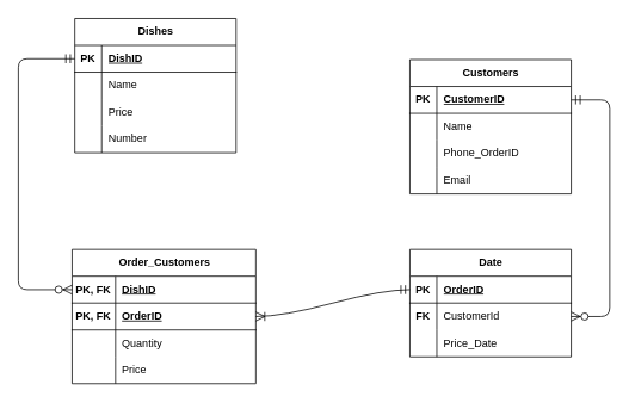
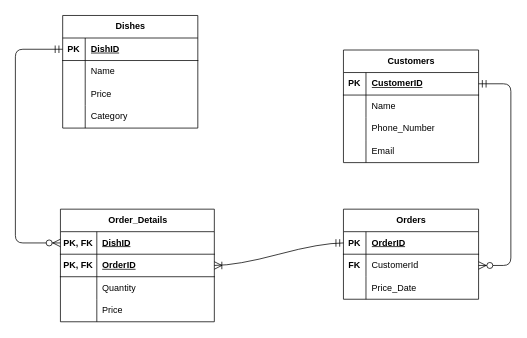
  <mxCell id="0" />
  <mxCell id="1" parent="0" />
  <mxCell id="2" value="Dishes" style="shape=table;startSize=30;container=1;collapsible=1;childLayout=tableLayout;fixedRows=1;rowLines=0;fontStyle=1;align=center;resizeLast=1;html=1;" vertex="1" parent="1"><mxGeometry x="83" y="20" width="180" height="150" as="geometry" /></mxCell>
  <mxCell id="3" value="" style="shape=tableRow;horizontal=0;startSize=0;swimlaneHead=0;swimlaneBody=0;fillColor=none;collapsible=0;dropTarget=0;points=[[0,0.5],[1,0.5]];portConstraint=eastwest;top=0;left=0;right=0;bottom=1;" vertex="1" parent="2"><mxGeometry y="30" width="180" height="30" as="geometry" /></mxCell>
  <mxCell id="4" value="PK" style="shape=partialRectangle;connectable=0;fillColor=none;top=0;left=0;bottom=0;right=0;fontStyle=1;overflow=hidden;whiteSpace=wrap;html=1;" vertex="1" parent="3"><mxGeometry width="30" height="30" as="geometry"><mxRectangle width="30" height="30" as="alternateBounds" /></mxGeometry></mxCell>
  <mxCell id="5" value="DishID" style="shape=partialRectangle;connectable=0;fillColor=none;top=0;left=0;bottom=0;right=0;align=left;spacingLeft=6;fontStyle=5;overflow=hidden;whiteSpace=wrap;html=1;" vertex="1" parent="3"><mxGeometry x="30" width="150" height="30" as="geometry"><mxRectangle width="150" height="30" as="alternateBounds" /></mxGeometry></mxCell>
  <mxCell id="6" value="" style="shape=tableRow;horizontal=0;startSize=0;swimlaneHead=0;swimlaneBody=0;fillColor=none;collapsible=0;dropTarget=0;points=[[0,0.5],[1,0.5]];portConstraint=eastwest;top=0;left=0;right=0;bottom=0;" vertex="1" parent="2"><mxGeometry y="60" width="180" height="30" as="geometry" /></mxCell>
  <mxCell id="7" value="" style="shape=partialRectangle;connectable=0;fillColor=none;top=0;left=0;bottom=0;right=0;editable=1;overflow=hidden;whiteSpace=wrap;html=1;" vertex="1" parent="6"><mxGeometry width="30" height="30" as="geometry"><mxRectangle width="30" height="30" as="alternateBounds" /></mxGeometry></mxCell>
  <mxCell id="8" value="Name" style="shape=partialRectangle;connectable=0;fillColor=none;top=0;left=0;bottom=0;right=0;align=left;spacingLeft=6;overflow=hidden;whiteSpace=wrap;html=1;" vertex="1" parent="6"><mxGeometry x="30" width="150" height="30" as="geometry"><mxRectangle width="150" height="30" as="alternateBounds" /></mxGeometry></mxCell>
  <mxCell id="9" value="" style="shape=tableRow;horizontal=0;startSize=0;swimlaneHead=0;swimlaneBody=0;fillColor=none;collapsible=0;dropTarget=0;points=[[0,0.5],[1,0.5]];portConstraint=eastwest;top=0;left=0;right=0;bottom=0;" vertex="1" parent="2"><mxGeometry y="90" width="180" height="30" as="geometry" /></mxCell>
  <mxCell id="10" value="" style="shape=partialRectangle;connectable=0;fillColor=none;top=0;left=0;bottom=0;right=0;editable=1;overflow=hidden;whiteSpace=wrap;html=1;" vertex="1" parent="9"><mxGeometry width="30" height="30" as="geometry"><mxRectangle width="30" height="30" as="alternateBounds" /></mxGeometry></mxCell>
  <mxCell id="11" value="Price" style="shape=partialRectangle;connectable=0;fillColor=none;top=0;left=0;bottom=0;right=0;align=left;spacingLeft=6;overflow=hidden;whiteSpace=wrap;html=1;" vertex="1" parent="9"><mxGeometry x="30" width="150" height="30" as="geometry"><mxRectangle width="150" height="30" as="alternateBounds" /></mxGeometry></mxCell>
  <mxCell id="12" value="" style="shape=tableRow;horizontal=0;startSize=0;swimlaneHead=0;swimlaneBody=0;fillColor=none;collapsible=0;dropTarget=0;points=[[0,0.5],[1,0.5]];portConstraint=eastwest;top=0;left=0;right=0;bottom=0;" vertex="1" parent="2"><mxGeometry y="120" width="180" height="30" as="geometry" /></mxCell>
  <mxCell id="13" value="" style="shape=partialRectangle;connectable=0;fillColor=none;top=0;left=0;bottom=0;right=0;editable=1;overflow=hidden;whiteSpace=wrap;html=1;" vertex="1" parent="12"><mxGeometry width="30" height="30" as="geometry"><mxRectangle width="30" height="30" as="alternateBounds" /></mxGeometry></mxCell>
- <mxCell id="14" value="Number" style="shape=partialRectangle;connectable=0;fillColor=none;top=0;left=0;bottom=0;right=0;align=left;spacingLeft=6;overflow=hidden;whiteSpace=wrap;html=1;" vertex="1" parent="12"><mxGeometry x="30" width="150" height="30" as="geometry"><mxRectangle width="150" height="30" as="alternateBounds" /></mxGeometry></mxCell>
+ <mxCell id="14" value="Category" style="shape=partialRectangle;connectable=0;fillColor=none;top=0;left=0;bottom=0;right=0;align=left;spacingLeft=6;overflow=hidden;whiteSpace=wrap;html=1;" vertex="1" parent="12"><mxGeometry x="30" width="150" height="30" as="geometry"><mxRectangle width="150" height="30" as="alternateBounds" /></mxGeometry></mxCell>
  <mxCell id="15" value="Customers" style="shape=table;startSize=30;container=1;collapsible=1;childLayout=tableLayout;fixedRows=1;rowLines=0;fontStyle=1;align=center;resizeLast=1;html=1;" vertex="1" parent="1"><mxGeometry x="457" y="66" width="180" height="150" as="geometry" /></mxCell>
  <mxCell id="16" value="" style="shape=tableRow;horizontal=0;startSize=0;swimlaneHead=0;swimlaneBody=0;fillColor=none;collapsible=0;dropTarget=0;points=[[0,0.5],[1,0.5]];portConstraint=eastwest;top=0;left=0;right=0;bottom=1;" vertex="1" parent="15"><mxGeometry y="30" width="180" height="30" as="geometry" /></mxCell>
  <mxCell id="17" value="PK" style="shape=partialRectangle;connectable=0;fillColor=none;top=0;left=0;bottom=0;right=0;fontStyle=1;overflow=hidden;whiteSpace=wrap;html=1;" vertex="1" parent="16"><mxGeometry width="30" height="30" as="geometry"><mxRectangle width="30" height="30" as="alternateBounds" /></mxGeometry></mxCell>
  <mxCell id="18" value="CustomerID" style="shape=partialRectangle;connectable=0;fillColor=none;top=0;left=0;bottom=0;right=0;align=left;spacingLeft=6;fontStyle=5;overflow=hidden;whiteSpace=wrap;html=1;" vertex="1" parent="16"><mxGeometry x="30" width="150" height="30" as="geometry"><mxRectangle width="150" height="30" as="alternateBounds" /></mxGeometry></mxCell>
  <mxCell id="19" value="" style="shape=tableRow;horizontal=0;startSize=0;swimlaneHead=0;swimlaneBody=0;fillColor=none;collapsible=0;dropTarget=0;points=[[0,0.5],[1,0.5]];portConstraint=eastwest;top=0;left=0;right=0;bottom=0;" vertex="1" parent="15"><mxGeometry y="60" width="180" height="30" as="geometry" /></mxCell>
  <mxCell id="20" value="" style="shape=partialRectangle;connectable=0;fillColor=none;top=0;left=0;bottom=0;right=0;editable=1;overflow=hidden;whiteSpace=wrap;html=1;" vertex="1" parent="19"><mxGeometry width="30" height="30" as="geometry"><mxRectangle width="30" height="30" as="alternateBounds" /></mxGeometry></mxCell>
  <mxCell id="21" value="Name" style="shape=partialRectangle;connectable=0;fillColor=none;top=0;left=0;bottom=0;right=0;align=left;spacingLeft=6;overflow=hidden;whiteSpace=wrap;html=1;" vertex="1" parent="19"><mxGeometry x="30" width="150" height="30" as="geometry"><mxRectangle width="150" height="30" as="alternateBounds" /></mxGeometry></mxCell>
  <mxCell id="22" value="" style="shape=tableRow;horizontal=0;startSize=0;swimlaneHead=0;swimlaneBody=0;fillColor=none;collapsible=0;dropTarget=0;points=[[0,0.5],[1,0.5]];portConstraint=eastwest;top=0;left=0;right=0;bottom=0;" vertex="1" parent="15"><mxGeometry y="90" width="180" height="30" as="geometry" /></mxCell>
  <mxCell id="23" value="" style="shape=partialRectangle;connectable=0;fillColor=none;top=0;left=0;bottom=0;right=0;editable=1;overflow=hidden;whiteSpace=wrap;html=1;" vertex="1" parent="22"><mxGeometry width="30" height="30" as="geometry"><mxRectangle width="30" height="30" as="alternateBounds" /></mxGeometry></mxCell>
- <mxCell id="24" value="Phone_OrderID" style="shape=partialRectangle;connectable=0;fillColor=none;top=0;left=0;bottom=0;right=0;align=left;spacingLeft=6;overflow=hidden;whiteSpace=wrap;html=1;" vertex="1" parent="22"><mxGeometry x="30" width="150" height="30" as="geometry"><mxRectangle width="150" height="30" as="alternateBounds" /></mxGeometry></mxCell>
+ <mxCell id="24" value="Phone_Number" style="shape=partialRectangle;connectable=0;fillColor=none;top=0;left=0;bottom=0;right=0;align=left;spacingLeft=6;overflow=hidden;whiteSpace=wrap;html=1;" vertex="1" parent="22"><mxGeometry x="30" width="150" height="30" as="geometry"><mxRectangle width="150" height="30" as="alternateBounds" /></mxGeometry></mxCell>
  <mxCell id="25" value="" style="shape=tableRow;horizontal=0;startSize=0;swimlaneHead=0;swimlaneBody=0;fillColor=none;collapsible=0;dropTarget=0;points=[[0,0.5],[1,0.5]];portConstraint=eastwest;top=0;left=0;right=0;bottom=0;" vertex="1" parent="15"><mxGeometry y="120" width="180" height="30" as="geometry" /></mxCell>
  <mxCell id="26" value="" style="shape=partialRectangle;connectable=0;fillColor=none;top=0;left=0;bottom=0;right=0;editable=1;overflow=hidden;whiteSpace=wrap;html=1;" vertex="1" parent="25"><mxGeometry width="30" height="30" as="geometry"><mxRectangle width="30" height="30" as="alternateBounds" /></mxGeometry></mxCell>
  <mxCell id="27" value="Email" style="shape=partialRectangle;connectable=0;fillColor=none;top=0;left=0;bottom=0;right=0;align=left;spacingLeft=6;overflow=hidden;whiteSpace=wrap;html=1;" vertex="1" parent="25"><mxGeometry x="30" width="150" height="30" as="geometry"><mxRectangle width="150" height="30" as="alternateBounds" /></mxGeometry></mxCell>
- <mxCell id="28" value="Date" style="shape=table;startSize=30;container=1;collapsible=1;childLayout=tableLayout;fixedRows=1;rowLines=0;fontStyle=1;align=center;resizeLast=1;html=1;" vertex="1" parent="1"><mxGeometry x="457" y="278" width="180" height="120" as="geometry" /></mxCell>
+ <mxCell id="28" value="Orders" style="shape=table;startSize=30;container=1;collapsible=1;childLayout=tableLayout;fixedRows=1;rowLines=0;fontStyle=1;align=center;resizeLast=1;html=1;" vertex="1" parent="1"><mxGeometry x="457" y="278" width="180" height="120" as="geometry" /></mxCell>
  <mxCell id="29" value="" style="shape=tableRow;horizontal=0;startSize=0;swimlaneHead=0;swimlaneBody=0;fillColor=none;collapsible=0;dropTarget=0;points=[[0,0.5],[1,0.5]];portConstraint=eastwest;top=0;left=0;right=0;bottom=1;" vertex="1" parent="28"><mxGeometry y="30" width="180" height="30" as="geometry" /></mxCell>
  <mxCell id="30" value="PK" style="shape=partialRectangle;connectable=0;fillColor=none;top=0;left=0;bottom=0;right=0;fontStyle=1;overflow=hidden;whiteSpace=wrap;html=1;" vertex="1" parent="29"><mxGeometry width="30" height="30" as="geometry"><mxRectangle width="30" height="30" as="alternateBounds" /></mxGeometry></mxCell>
  <mxCell id="31" value="OrderID" style="shape=partialRectangle;connectable=0;fillColor=none;top=0;left=0;bottom=0;right=0;align=left;spacingLeft=6;fontStyle=5;overflow=hidden;whiteSpace=wrap;html=1;" vertex="1" parent="29"><mxGeometry x="30" width="150" height="30" as="geometry"><mxRectangle width="150" height="30" as="alternateBounds" /></mxGeometry></mxCell>
  <mxCell id="32" value="" style="shape=tableRow;horizontal=0;startSize=0;swimlaneHead=0;swimlaneBody=0;fillColor=none;collapsible=0;dropTarget=0;points=[[0,0.5],[1,0.5]];portConstraint=eastwest;top=0;left=0;right=0;bottom=0;" vertex="1" parent="28"><mxGeometry y="60" width="180" height="30" as="geometry" /></mxCell>
  <mxCell id="33" value="&lt;b&gt;FK&lt;/b&gt;" style="shape=partialRectangle;connectable=0;fillColor=none;top=0;left=0;bottom=0;right=0;editable=1;overflow=hidden;whiteSpace=wrap;html=1;" vertex="1" parent="32"><mxGeometry width="30" height="30" as="geometry"><mxRectangle width="30" height="30" as="alternateBounds" /></mxGeometry></mxCell>
  <mxCell id="34" value="CustomerId" style="shape=partialRectangle;connectable=0;fillColor=none;top=0;left=0;bottom=0;right=0;align=left;spacingLeft=6;overflow=hidden;whiteSpace=wrap;html=1;" vertex="1" parent="32"><mxGeometry x="30" width="150" height="30" as="geometry"><mxRectangle width="150" height="30" as="alternateBounds" /></mxGeometry></mxCell>
  <mxCell id="35" style="shape=tableRow;horizontal=0;startSize=0;swimlaneHead=0;swimlaneBody=0;fillColor=none;collapsible=0;dropTarget=0;points=[[0,0.5],[1,0.5]];portConstraint=eastwest;top=0;left=0;right=0;bottom=0;" vertex="1" parent="28"><mxGeometry y="90" width="180" height="30" as="geometry" /></mxCell>
  <mxCell id="36" style="shape=partialRectangle;connectable=0;fillColor=none;top=0;left=0;bottom=0;right=0;editable=1;overflow=hidden;whiteSpace=wrap;html=1;" vertex="1" parent="35"><mxGeometry width="30" height="30" as="geometry"><mxRectangle width="30" height="30" as="alternateBounds" /></mxGeometry></mxCell>
  <mxCell id="37" value="Price_Date" style="shape=partialRectangle;connectable=0;fillColor=none;top=0;left=0;bottom=0;right=0;align=left;spacingLeft=6;overflow=hidden;whiteSpace=wrap;html=1;" vertex="1" parent="35"><mxGeometry x="30" width="150" height="30" as="geometry"><mxRectangle width="150" height="30" as="alternateBounds" /></mxGeometry></mxCell>
- <mxCell id="38" value="Order_Customers" style="shape=table;startSize=30;container=1;collapsible=1;childLayout=tableLayout;fixedRows=1;rowLines=0;fontStyle=1;align=center;resizeLast=1;html=1;" vertex="1" parent="1"><mxGeometry x="80" y="278" width="205" height="150" as="geometry" /></mxCell>
+ <mxCell id="38" value="Order_Details" style="shape=table;startSize=30;container=1;collapsible=1;childLayout=tableLayout;fixedRows=1;rowLines=0;fontStyle=1;align=center;resizeLast=1;html=1;" vertex="1" parent="1"><mxGeometry x="80" y="278" width="205" height="150" as="geometry" /></mxCell>
  <mxCell id="39" style="shape=tableRow;horizontal=0;startSize=0;swimlaneHead=0;swimlaneBody=0;fillColor=none;collapsible=0;dropTarget=0;points=[[0,0.5],[1,0.5]];portConstraint=eastwest;top=0;left=0;right=0;bottom=1;" vertex="1" parent="38"><mxGeometry y="30" width="205" height="30" as="geometry" /></mxCell>
  <mxCell id="40" value="PK, FK" style="shape=partialRectangle;connectable=0;fillColor=none;top=0;left=0;bottom=0;right=0;fontStyle=1;overflow=hidden;whiteSpace=wrap;html=1;" vertex="1" parent="39"><mxGeometry width="48.471" height="30" as="geometry"><mxRectangle width="48.471" height="30" as="alternateBounds" /></mxGeometry></mxCell>
  <mxCell id="41" value="DishID" style="shape=partialRectangle;connectable=0;fillColor=none;top=0;left=0;bottom=0;right=0;align=left;spacingLeft=6;fontStyle=5;overflow=hidden;whiteSpace=wrap;html=1;" vertex="1" parent="39"><mxGeometry x="48.471" width="156.529" height="30" as="geometry"><mxRectangle width="156.529" height="30" as="alternateBounds" /></mxGeometry></mxCell>
  <mxCell id="42" value="" style="shape=tableRow;horizontal=0;startSize=0;swimlaneHead=0;swimlaneBody=0;fillColor=none;collapsible=0;dropTarget=0;points=[[0,0.5],[1,0.5]];portConstraint=eastwest;top=0;left=0;right=0;bottom=1;" vertex="1" parent="38"><mxGeometry y="60" width="205" height="30" as="geometry" /></mxCell>
  <mxCell id="43" value="PK, FK" style="shape=partialRectangle;connectable=0;fillColor=none;top=0;left=0;bottom=0;right=0;fontStyle=1;overflow=hidden;whiteSpace=wrap;html=1;" vertex="1" parent="42"><mxGeometry width="48.471" height="30" as="geometry"><mxRectangle width="48.471" height="30" as="alternateBounds" /></mxGeometry></mxCell>
  <mxCell id="44" value="OrderID" style="shape=partialRectangle;connectable=0;fillColor=none;top=0;left=0;bottom=0;right=0;align=left;spacingLeft=6;fontStyle=5;overflow=hidden;whiteSpace=wrap;html=1;" vertex="1" parent="42"><mxGeometry x="48.471" width="156.529" height="30" as="geometry"><mxRectangle width="156.529" height="30" as="alternateBounds" /></mxGeometry></mxCell>
  <mxCell id="45" style="shape=tableRow;horizontal=0;startSize=0;swimlaneHead=0;swimlaneBody=0;fillColor=none;collapsible=0;dropTarget=0;points=[[0,0.5],[1,0.5]];portConstraint=eastwest;top=0;left=0;right=0;bottom=0;" vertex="1" parent="38"><mxGeometry y="90" width="205" height="30" as="geometry" /></mxCell>
  <mxCell id="46" style="shape=partialRectangle;connectable=0;fillColor=none;top=0;left=0;bottom=0;right=0;editable=1;overflow=hidden;whiteSpace=wrap;html=1;" vertex="1" parent="45"><mxGeometry width="48.471" height="30" as="geometry"><mxRectangle width="48.471" height="30" as="alternateBounds" /></mxGeometry></mxCell>
  <mxCell id="47" value="Quantity" style="shape=partialRectangle;connectable=0;fillColor=none;top=0;left=0;bottom=0;right=0;align=left;spacingLeft=6;overflow=hidden;whiteSpace=wrap;html=1;" vertex="1" parent="45"><mxGeometry x="48.471" width="156.529" height="30" as="geometry"><mxRectangle width="156.529" height="30" as="alternateBounds" /></mxGeometry></mxCell>
  <mxCell id="48" style="shape=tableRow;horizontal=0;startSize=0;swimlaneHead=0;swimlaneBody=0;fillColor=none;collapsible=0;dropTarget=0;points=[[0,0.5],[1,0.5]];portConstraint=eastwest;top=0;left=0;right=0;bottom=0;" vertex="1" parent="38"><mxGeometry y="120" width="205" height="30" as="geometry" /></mxCell>
  <mxCell id="49" style="shape=partialRectangle;connectable=0;fillColor=none;top=0;left=0;bottom=0;right=0;editable=1;overflow=hidden;whiteSpace=wrap;html=1;" vertex="1" parent="48"><mxGeometry width="48.471" height="30" as="geometry"><mxRectangle width="48.471" height="30" as="alternateBounds" /></mxGeometry></mxCell>
  <mxCell id="50" value="Price" style="shape=partialRectangle;connectable=0;fillColor=none;top=0;left=0;bottom=0;right=0;align=left;spacingLeft=6;overflow=hidden;whiteSpace=wrap;html=1;" vertex="1" parent="48"><mxGeometry x="48.471" width="156.529" height="30" as="geometry"><mxRectangle width="156.529" height="30" as="alternateBounds" /></mxGeometry></mxCell>
  <mxCell id="51" value="" style="edgeStyle=entityRelationEdgeStyle;fontSize=12;html=1;endArrow=ERoneToMany;startArrow=ERmandOne;rounded=0;startSize=8;endSize=8;curved=1;entryX=1;entryY=0.5;entryDx=0;entryDy=0;" edge="1" parent="1" source="29" target="42"><mxGeometry width="100" height="100" relative="1" as="geometry"><mxPoint x="423" y="496" as="sourcePoint" /><mxPoint x="357" y="326" as="targetPoint" /><Array as="points"><mxPoint x="473" y="334" /><mxPoint x="306" y="355" /></Array></mxGeometry></mxCell>
  <mxCell id="52" value="" style="edgeStyle=orthogonalEdgeStyle;fontSize=12;html=1;endArrow=ERzeroToMany;startArrow=ERmandOne;rounded=1;startSize=8;endSize=8;movable=1;resizable=1;rotatable=1;deletable=1;editable=1;locked=0;connectable=1;entryX=0;entryY=0.5;entryDx=0;entryDy=0;exitX=0;exitY=0.5;exitDx=0;exitDy=0;" edge="1" parent="1" source="3" target="39"><mxGeometry width="100" height="100" relative="1" as="geometry"><mxPoint x="4" y="191" as="sourcePoint" /><mxPoint x="-37" y="378" as="targetPoint" /><Array as="points"><mxPoint x="20" y="65" /><mxPoint x="20" y="323" /></Array></mxGeometry></mxCell>
  <mxCell id="53" value="" style="edgeStyle=orthogonalEdgeStyle;fontSize=12;html=1;endArrow=ERzeroToMany;startArrow=ERmandOne;rounded=1;startSize=8;endSize=8;movable=1;resizable=1;rotatable=1;deletable=1;editable=1;locked=0;connectable=1;entryX=1;entryY=0.5;entryDx=0;entryDy=0;exitX=1;exitY=0.5;exitDx=0;exitDy=0;" edge="1" parent="1" source="16" target="32"><mxGeometry width="100" height="100" relative="1" as="geometry"><mxPoint x="717" y="92" as="sourcePoint" /><mxPoint x="714" y="350" as="targetPoint" /><Array as="points"><mxPoint x="680" y="111" /><mxPoint x="680" y="353" /></Array></mxGeometry></mxCell>
